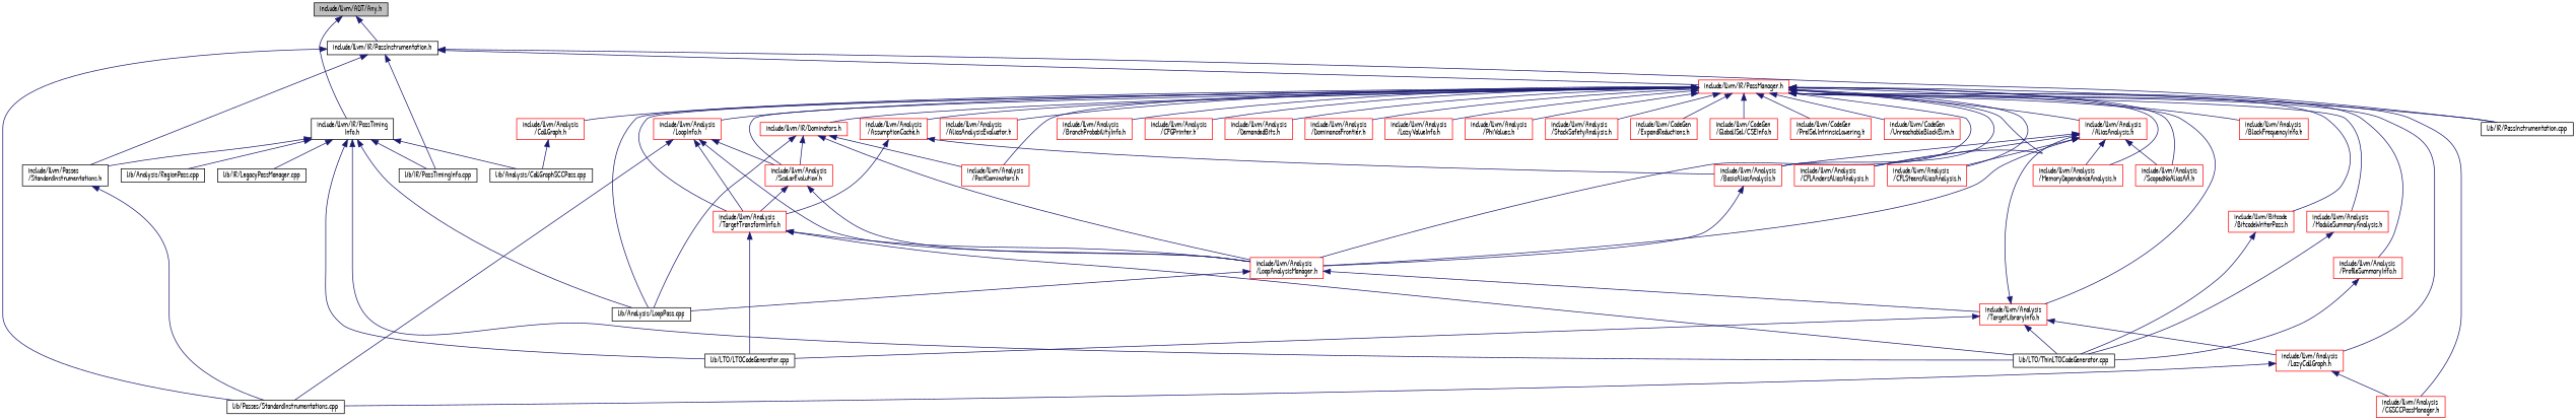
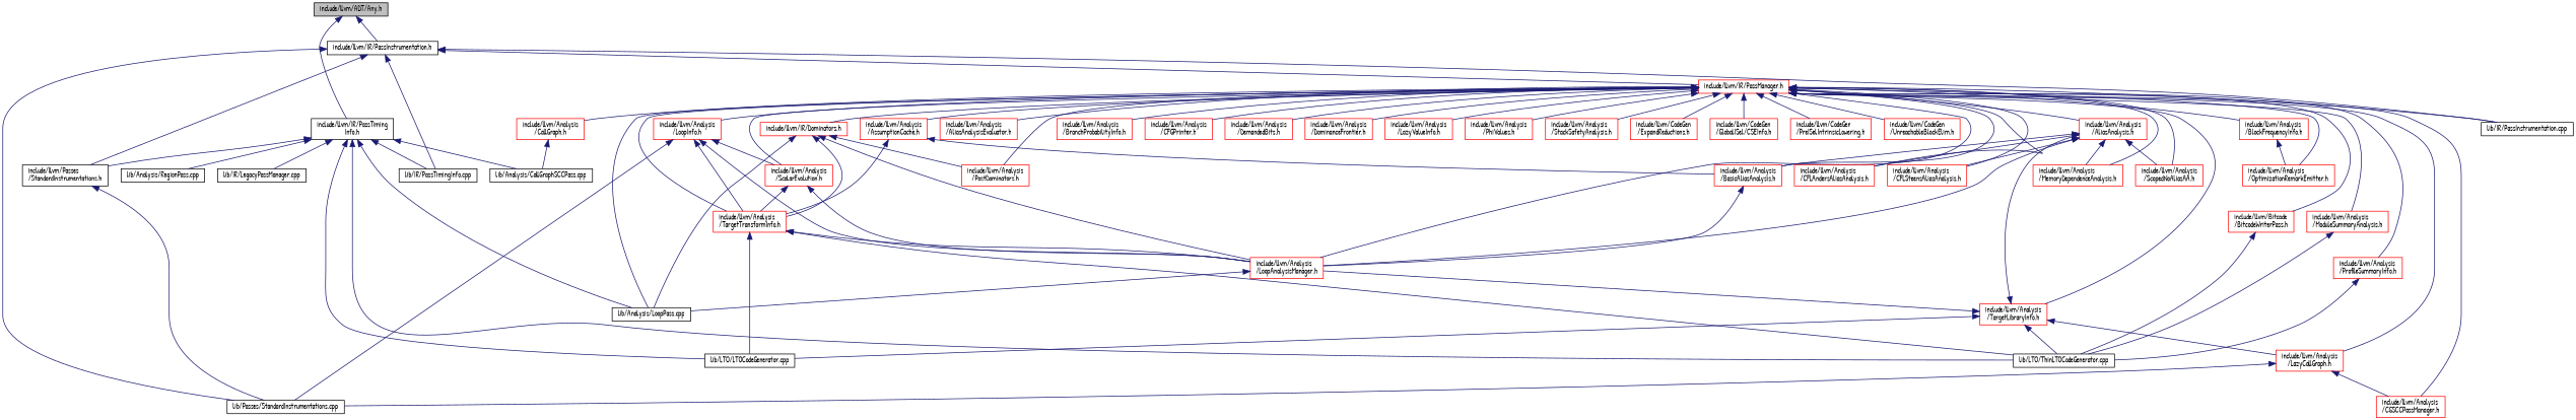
  digraph {
    fontname="Patrick Hand"
    node [color=red fontname="Patrick Hand" fontsize=10 shape=box]
    edge [color=midnightblue dir=back fontname="Patrick Hand" fontsize=10 labelfontname=Helvetica labelfontsize=10 style=solid]
    n1 [color=black fillcolor=grey75 fontcolor=black height=0.2 label="include/llvm/ADT/Any.h" style=filled width=0.4]
    n2 [color=black height=0.2 label="include/llvm/IR/PassInstrumentation.h" width=0.4]
    n3 [color=black height=0.2 label="include/llvm/IR/PassTiming\lInfo.h" width=0.4]
    n4 [height=0.2 label="include/llvm/IR/PassManager.h" width=0.4]
    n5 [color=black height=0.2 label="lib/Passes/StandardInstrumentations.cpp" width=0.4]
    n6 [color=black height=0.2 label="lib/IR/PassInstrumentation.cpp" width=0.4]
    n7 [color=black height=0.2 label="include/llvm/Passes\l/StandardInstrumentations.h" width=0.4]
    n8 [color=black height=0.2 label="lib/IR/PassTimingInfo.cpp" width=0.4]
    n9 [color=black height=0.2 label="lib/Analysis/LoopPass.cpp" width=0.4]
    n10 [color=black height=0.2 label="lib/LTO/LTOCodeGenerator.cpp" width=0.4]
    n11 [color=black height=0.2 label="lib/LTO/ThinLTOCodeGenerator.cpp" width=0.4]
    n12 [color=black height=0.2 label="lib/Analysis/CallGraphSCCPass.cpp" width=0.4]
    n13 [color=black height=0.2 label="lib/Analysis/RegionPass.cpp" width=0.4]
    n14 [color=black height=0.2 label="lib/IR/LegacyPassManager.cpp" width=0.4]
    n15 [height=0.2 label="include/llvm/Analysis\l/AliasAnalysis.h" width=0.4]
    n16 [height=0.2 label="include/llvm/Analysis\l/BasicAliasAnalysis.h" width=0.4]
    n17 [height=0.2 label="include/llvm/Analysis\l/LoopAnalysisManager.h" width=0.4]
    n18 [height=0.2 label="include/llvm/Analysis\l/CFLAndersAliasAnalysis.h" width=0.4]
    n19 [height=0.2 label="include/llvm/Analysis\l/CFLSteensAliasAnalysis.h" width=0.4]
    n20 [height=0.2 label="include/llvm/Analysis\l/MemoryDependenceAnalysis.h" width=0.4]
    n21 [height=0.2 label="include/llvm/Analysis\l/ScopedNoAliasAA.h" width=0.4]
    n22 [height=0.2 label="include/llvm/Analysis\l/AliasAnalysisEvaluator.h" width=0.4]
    n23 [height=0.2 label="include/llvm/Analysis\l/AssumptionCache.h" width=0.4]
    n24 [height=0.2 label="include/llvm/Analysis\l/TargetTransformInfo.h" width=0.4]
    n25 [height=0.2 label="include/llvm/Analysis\l/BlockFrequencyInfo.h" width=0.4]
+   n26 [height=0.2 label="include/llvm/Analysis\l/OptimizationRemarkEmitter.h" width=0.4]
    n27 [height=0.2 label="include/llvm/Analysis\l/BranchProbabilityInfo.h" width=0.4]
    n28 [height=0.2 label="include/llvm/Analysis\l/CFGPrinter.h" width=0.4]
    n29 [height=0.2 label="include/llvm/Analysis\l/CGSCCPassManager.h" width=0.4]
    n30 [height=0.2 label="include/llvm/Analysis\l/CallGraph.h" width=0.4]
    n31 [height=0.2 label="include/llvm/Analysis\l/DemandedBits.h" width=0.4]
    n32 [height=0.2 label="include/llvm/Analysis\l/DominanceFrontier.h" width=0.4]
    n33 [height=0.2 label="include/llvm/Analysis\l/LazyCallGraph.h" width=0.4]
    n34 [height=0.2 label="include/llvm/Analysis\l/LazyValueInfo.h" width=0.4]
    n35 [height=0.2 label="include/llvm/Analysis\l/LoopInfo.h" width=0.4]
    n36 [height=0.2 label="include/llvm/Analysis\l/ScalarEvolution.h" width=0.4]
    n37 [height=0.2 label="include/llvm/Analysis\l/ModuleSummaryAnalysis.h" width=0.4]
    n38 [height=0.2 label="include/llvm/Analysis\l/PhiValues.h" width=0.4]
    n39 [height=0.2 label="include/llvm/Analysis\l/PostDominators.h" width=0.4]
    n40 [height=0.2 label="include/llvm/Analysis\l/ProfileSummaryInfo.h" width=0.4]
    n41 [height=0.2 label="include/llvm/Analysis\l/StackSafetyAnalysis.h" width=0.4]
    n42 [height=0.2 label="include/llvm/Analysis\l/TargetLibraryInfo.h" width=0.4]
    n43 [height=0.2 label="include/llvm/Bitcode\l/BitcodeWriterPass.h" width=0.4]
    n44 [height=0.2 label="include/llvm/CodeGen\l/ExpandReductions.h" width=0.4]
    n45 [height=0.2 label="include/llvm/CodeGen\l/GlobalISel/CSEInfo.h" width=0.4]
    n46 [height=0.2 label="include/llvm/CodeGen\l/PreISelIntrinsicLowering.h" width=0.4]
    n47 [height=0.2 label="include/llvm/CodeGen\l/UnreachableBlockElim.h" width=0.4]
    n48 [height=0.2 label="include/llvm/IR/Dominators.h" width=0.4]
    n1 -> n2
    n1 -> n3
    n2 -> n4
    n2 -> n5
    n2 -> n6
    n2 -> n7
    n2 -> n8
    n3 -> n7
    n3 -> n8
    n3 -> n9
    n3 -> n10
    n3 -> n11
    n3 -> n12
    n3 -> n13
    n3 -> n14
    n4 -> n6
    n4 -> n9
    n4 -> n15
    n4 -> n16
    n4 -> n17
    n4 -> n18
    n4 -> n19
    n4 -> n20
    n4 -> n21
    n4 -> n22
    n4 -> n23
    n4 -> n24
    n4 -> n25
+   n4 -> n26
    n4 -> n27
    n4 -> n28
    n4 -> n29
    n4 -> n30
    n4 -> n31
    n4 -> n32
    n4 -> n33
    n4 -> n34
    n4 -> n35
    n4 -> n36
    n4 -> n37
    n4 -> n38
    n4 -> n39
    n4 -> n40
    n4 -> n41
    n4 -> n42
    n4 -> n43
    n4 -> n44
    n4 -> n45
    n4 -> n46
    n4 -> n47
    n4 -> n48
    n7 -> n5
    n15 -> n16
    n15 -> n17
    n15 -> n18
    n15 -> n19
    n15 -> n20
    n15 -> n21
    n16 -> n17
    n17 -> n9
    n23 -> n16
    n23 -> n24
    n24 -> n10
    n24 -> n11
    n24 -> n17
+   n25 -> n26
    n30 -> n12
    n33 -> n5
    n33 -> n29
    n35 -> n5
    n35 -> n17
    n35 -> n24
    n35 -> n36
    n36 -> n17
    n36 -> n24
    n37 -> n11
    n40 -> n11
    n42 -> n10
    n42 -> n11
    n42 -> n15
-   n17 -> n42
+   n42 -> n17
    n42 -> n33
    n43 -> n11
    n48 -> n9
    n48 -> n17
-   n48 -> n36
+   n48 -> n24
    n48 -> n39
  }
